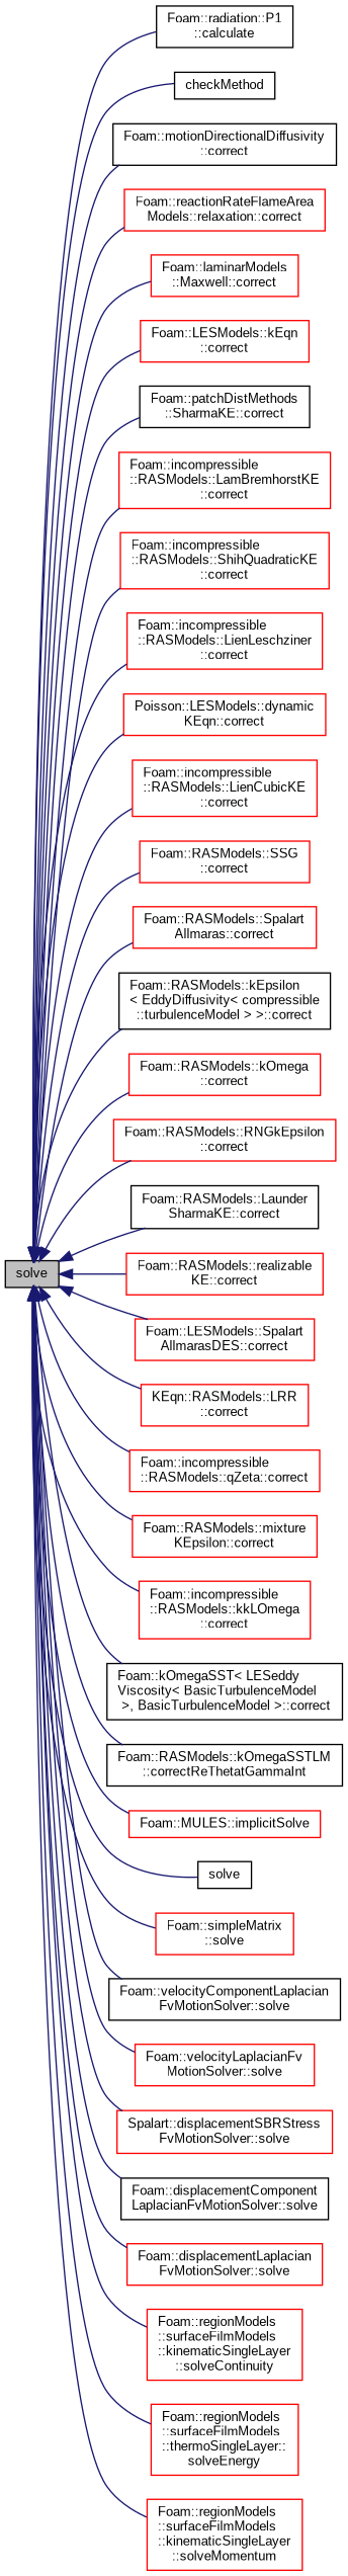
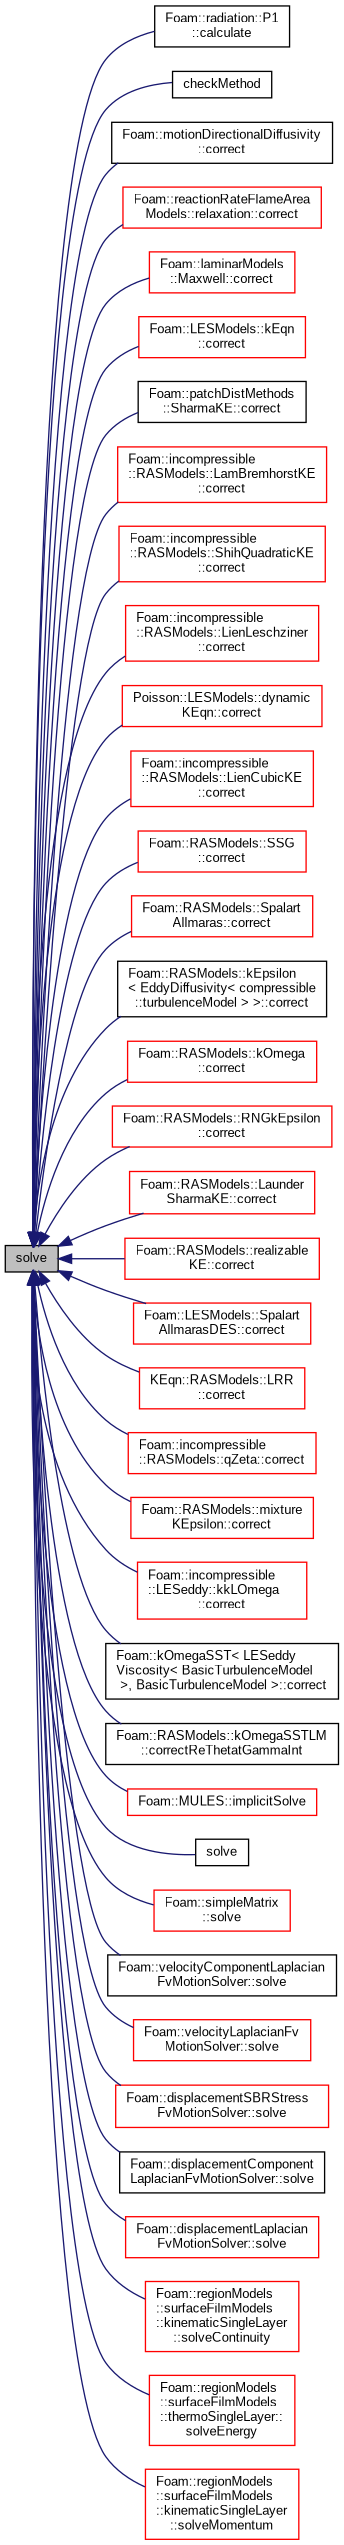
  digraph {
    fontname="Liberation Sans"
    rankdir=LR
    node [color=red fontname="Liberation Sans" fontsize=10 shape=record]
    edge [color=midnightblue dir=back fontname="Liberation Sans" fontsize=10 labelfontname=Helvetica labelfontsize=10 style=solid]
    n1 [color=black fillcolor=grey75 fontcolor=black height=0.2 label=solve style=filled width=0.4]
    n2 [color=black height=0.2 label="Foam::radiation::P1\l::calculate" width=0.4]
    n3 [color=black height=0.2 label=checkMethod width=0.4]
    n4 [color=black height=0.2 label="Foam::motionDirectionalDiffusivity\l::correct" width=0.4]
    n5 [height=0.2 label="Foam::reactionRateFlameArea\lModels::relaxation::correct" width=0.4]
    n6 [height=0.2 label="Foam::laminarModels\l::Maxwell::correct" width=0.4]
    n7 [height=0.2 label="Foam::LESModels::kEqn\l::correct" width=0.4]
    n8 [color=black height=0.2 label="Foam::patchDistMethods\l::SharmaKE::correct" width=0.4]
    n9 [height=0.2 label="Foam::incompressible\l::RASModels::LamBremhorstKE\l::correct" width=0.4]
    n10 [height=0.2 label="Foam::incompressible\l::RASModels::ShihQuadraticKE\l::correct" width=0.4]
    n11 [height=0.2 label="Foam::incompressible\l::RASModels::LienLeschziner\l::correct" width=0.4]
    n12 [height=0.2 label="Poisson::LESModels::dynamic\lKEqn::correct" width=0.4]
    n13 [height=0.2 label="Foam::incompressible\l::RASModels::LienCubicKE\l::correct" width=0.4]
    n14 [height=0.2 label="Foam::RASModels::SSG\l::correct" width=0.4]
    n15 [height=0.2 label="Foam::RASModels::Spalart\lAllmaras::correct" width=0.4]
    n16 [color=black height=0.2 label="Foam::RASModels::kEpsilon\l\< EddyDiffusivity\< compressible\l::turbulenceModel \> \>::correct" width=0.4]
    n17 [height=0.2 label="Foam::RASModels::kOmega\l::correct" width=0.4]
    n18 [height=0.2 label="Foam::RASModels::RNGkEpsilon\l::correct" width=0.4]
-   n19 [color=black height=0.2 label="Foam::RASModels::Launder\lSharmaKE::correct" width=0.4]
+   n19 [height=0.2 label="Foam::RASModels::Launder\lSharmaKE::correct" width=0.4]
    n20 [height=0.2 label="Foam::RASModels::realizable\lKE::correct" width=0.4]
    n21 [height=0.2 label="Foam::LESModels::Spalart\lAllmarasDES::correct" width=0.4]
    n22 [height=0.2 label="KEqn::RASModels::LRR\l::correct" width=0.4]
    n23 [height=0.2 label="Foam::incompressible\l::RASModels::qZeta::correct" width=0.4]
    n24 [height=0.2 label="Foam::RASModels::mixture\lKEpsilon::correct" width=0.4]
-   n25 [height=0.2 label="Foam::incompressible\l::RASModels::kkLOmega\l::correct" width=0.4]
+   n25 [height=0.2 label="Foam::incompressible\l::LESeddy::kkLOmega\l::correct" width=0.4]
    n26 [color=black height=0.2 label="Foam::kOmegaSST\< LESeddy\lViscosity\< BasicTurbulenceModel\l \>, BasicTurbulenceModel \>::correct" width=0.4]
    n27 [color=black height=0.2 label="Foam::RASModels::kOmegaSSTLM\l::correctReThetatGammaInt" width=0.4]
    n28 [height=0.2 label="Foam::MULES::implicitSolve" width=0.4]
    n29 [color=black height=0.2 label=solve width=0.4]
    n30 [height=0.2 label="Foam::simpleMatrix\l::solve" width=0.4]
    n31 [color=black height=0.2 label="Foam::velocityComponentLaplacian\lFvMotionSolver::solve" width=0.4]
    n32 [height=0.2 label="Foam::velocityLaplacianFv\lMotionSolver::solve" width=0.4]
-   n33 [height=0.2 label="Spalart::displacementSBRStress\lFvMotionSolver::solve" width=0.4]
+   n33 [height=0.2 label="Foam::displacementSBRStress\lFvMotionSolver::solve" width=0.4]
    n34 [color=black height=0.2 label="Foam::displacementComponent\lLaplacianFvMotionSolver::solve" width=0.4]
    n35 [height=0.2 label="Foam::displacementLaplacian\lFvMotionSolver::solve" width=0.4]
    n36 [height=0.2 label="Foam::regionModels\l::surfaceFilmModels\l::kinematicSingleLayer\l::solveContinuity" width=0.4]
    n37 [height=0.2 label="Foam::regionModels\l::surfaceFilmModels\l::thermoSingleLayer::\lsolveEnergy" width=0.4]
    n38 [height=0.2 label="Foam::regionModels\l::surfaceFilmModels\l::kinematicSingleLayer\l::solveMomentum" width=0.4]
    n1 -> n2
    n1 -> n3
    n1 -> n4
    n1 -> n5
    n1 -> n6
    n1 -> n7
    n1 -> n8
    n1 -> n9
    n1 -> n10
    n1 -> n11
    n1 -> n12
    n1 -> n13
    n1 -> n14
    n1 -> n15
    n1 -> n16
    n1 -> n17
    n1 -> n18
    n1 -> n19
    n1 -> n20
    n1 -> n21
    n1 -> n22
    n1 -> n23
    n1 -> n24
    n1 -> n25
    n1 -> n26
    n1 -> n27
    n1 -> n28
    n1 -> n29
    n1 -> n30
    n1 -> n31
    n1 -> n32
    n1 -> n33
    n1 -> n34
    n1 -> n35
    n1 -> n36
    n1 -> n37
    n1 -> n38
  }
